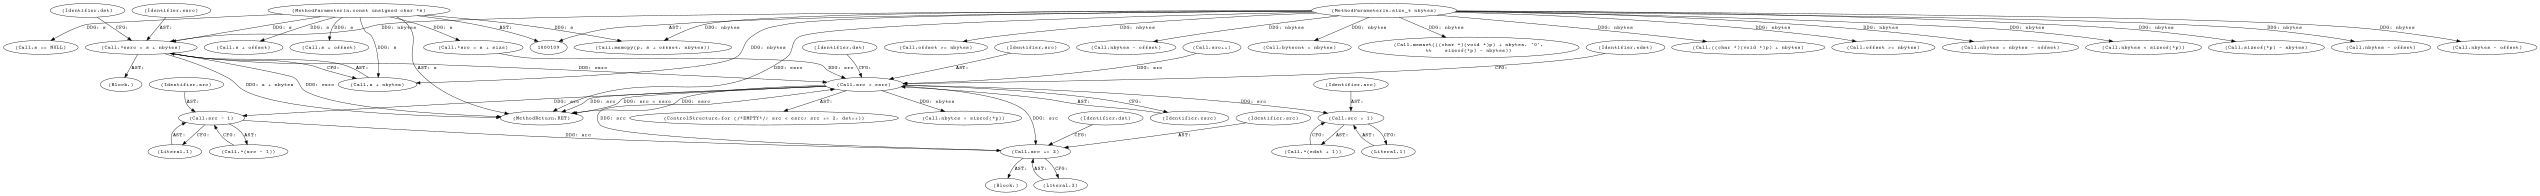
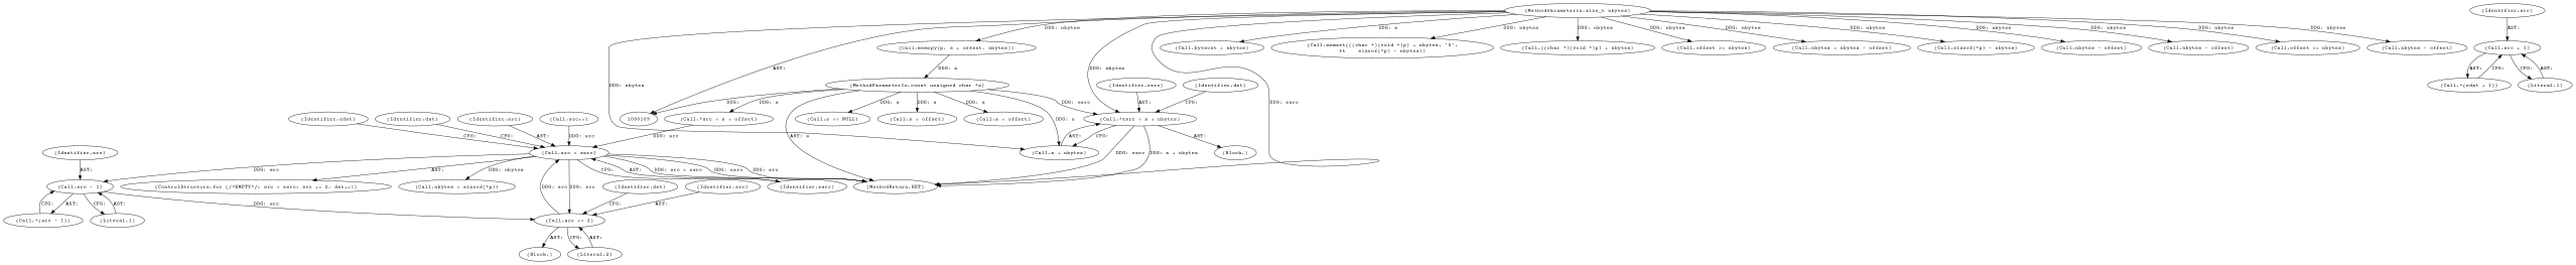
  digraph {
    fontname="Courier Prime"
    node [fontname="Courier Prime"]
    edge [fontname="Courier Prime"]
    n1 [label="(Call,*esrc = s + nbytes)"]
    n2 [label="(Call,src < esrc)"]
    n3 [label="(Block,)"]
    n4 [label="(MethodReturn,RET)"]
    n5 [label="(Call,s + nbytes)"]
    n6 [label="(Call,nbytes = sizeof(*p))"]
    n7 [label="(Call,src += 2)"]
    n8 [label="(Call,src - 1)"]
    n9 [label="(Call,src + 1)"]
    n10 [label="(Identifier,esrc)"]
    n11 [label="(ControlStructure,for (/*EMPTY*/; src < esrc; src += 2, dst++))"]
    n12 [label="(MethodParameterIn,const unsigned char *s)"]
    n13 [label="(Call,memcpy(p, s + offset, nbytes))"]
    n14 [label="(Call,s == NULL)"]
-   n15 [label="(Call,*src = s + size)"]
+   n15 [label="(Call,*src = s + offset)"]
    n16 [label="(Call,s + offset)"]
    n17 [label="(Call,s + offset)"]
    1000109
    n19 [label="(MethodParameterIn,size_t nbytes)"]
    n20 [label="(Call,bytecnt = nbytes)"]
    n21 [label="(Call,memset(((char *)(void *)p) + nbytes, '\0',\n\t\t    sizeof(*p) - nbytes))"]
    n22 [label="(Call,((char *)(void *)p) + nbytes)"]
    n23 [label="(Call,offset >= nbytes)"]
    n24 [label="(Call,nbytes = nbytes - offset)"]
-   n25 [label="(Call,nbytes < sizeof(*p))"]
    n26 [label="(Call,sizeof(*p) - nbytes)"]
    n27 [label="(Call,nbytes - offset)"]
    n28 [label="(Call,nbytes - offset)"]
    n29 [label="(Call,offset >= nbytes)"]
    n30 [label="(Call,nbytes - offset)"]
    n31 [label="(Block,)"]
    n32 [label="(Literal,2)"]
    n33 [label="(Literal,1)"]
    n34 [label="(Call,*(src - 1))"]
    n35 [label="(Call,*(edst + 1))"]
    n36 [label="(Literal,1)"]
    n37 [label="(Identifier,src)"]
    n38 [label="(Identifier,dst)"]
    n39 [label="(Identifier,esrc)"]
    n40 [label="(Identifier,dst)"]
    n41 [label="(Identifier,src)"]
    n42 [label="(Identifier,src)"]
    n43 [label="(Call,src++)"]
    n44 [label="(Identifier,src)"]
    n45 [label="(Identifier,edst)"]
    n46 [label="(Identifier,dst)"]
-   n1 -> n2 [label="DDG: esrc"]
    n1 -> n3 [label="AST: "]
    n1 -> n4 [label="DDG: s + nbytes"]
    n1 -> n4 [label="DDG: esrc"]
    n1 -> n5 [label="CFG: "]
    n2 -> n4 [label="DDG: esrc"]
    n2 -> n4 [label="DDG: src"]
    n2 -> n4 [label="DDG: src < esrc"]
    n2 -> n6 [label="DDG: nbytes"]
    n2 -> n7 [label="DDG: src"]
    n2 -> n8 [label="DDG: src"]
-   n2 -> n9 [label="DDG: src"]
    n2 -> n10 [label="CFG: "]
    n2 -> n11 [label="AST: "]
    n5 -> n1 [label="AST: "]
    n7 -> n2 [label="DDG: src"]
    n7 -> n31 [label="AST: "]
    n7 -> n32 [label="CFG: "]
    n8 -> n7 [label="DDG: src"]
    n8 -> n33 [label="CFG: "]
    n8 -> n34 [label="AST: "]
    n9 -> n35 [label="AST: "]
    n9 -> n36 [label="CFG: "]
    n10 -> n2 [label="AST: "]
-   n12 -> n1 [label="DDG: s"]
+   n12 -> n1 [label="DDG: esrc"]
    n12 -> n4 [label="AST: s"]
    n12 -> n5 [label="DDG: s"]
-   n12 -> n13 [label="DDG: s"]
+   n13 -> n12 [label="DDG: s"]
    n12 -> n14 [label="DDG: s"]
    n12 -> n15 [label="DDG: s"]
    n12 -> n16 [label="DDG: s"]
    n12 -> n17 [label="DDG: s"]
-   n12 -> 1000109 [label="AST: "]
+   n12 -> 1000109 [label="DDG: "]
    n15 -> n2 [label="DDG: src"]
    n19 -> n1 [label="DDG: nbytes"]
    n19 -> n4 [label="DDG: esrc"]
    n19 -> n5 [label="DDG: nbytes"]
    n19 -> n13 [label="DDG: nbytes"]
    n19 -> 1000109 [label="AST: "]
-   n19 -> n20 [label="DDG: nbytes"]
+   n19 -> n20 [label="DDG: s"]
    n19 -> n21 [label="DDG: nbytes"]
    n19 -> n22 [label="DDG: nbytes"]
    n19 -> n23 [label="DDG: nbytes"]
    n19 -> n24 [label="DDG: nbytes"]
-   n19 -> n25 [label="DDG: nbytes"]
    n19 -> n26 [label="DDG: nbytes"]
    n19 -> n27 [label="DDG: nbytes"]
    n19 -> n28 [label="DDG: nbytes"]
    n19 -> n29 [label="DDG: nbytes"]
    n19 -> n30 [label="DDG: nbytes"]
    n32 -> n7 [label="AST: "]
    n33 -> n8 [label="AST: "]
    n34 -> n8 [label="CFG: "]
    n35 -> n9 [label="CFG: "]
    n36 -> n9 [label="AST: "]
    n37 -> n2 [label="AST: "]
    n38 -> n7 [label="CFG: "]
    n39 -> n1 [label="AST: "]
    n40 -> n1 [label="CFG: "]
    n41 -> n9 [label="AST: "]
    n42 -> n8 [label="AST: "]
    n43 -> n2 [label="DDG: src"]
    n44 -> n7 [label="AST: "]
    n45 -> n2 [label="CFG: "]
    n46 -> n2 [label="CFG: "]
  }
